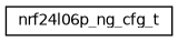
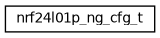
  digraph {
    rankdir=LR
-   n1 [color=black fillcolor=white fontname=Helvetica fontsize=10 height=0.2 label=nrf24l06p_ng_cfg_t shape=record style=filled width=0.4]
+   n1 [color=black fillcolor=white fontname=Helvetica fontsize=10 height=0.2 label=nrf24l01p_ng_cfg_t shape=record style=filled width=0.4]
  }
